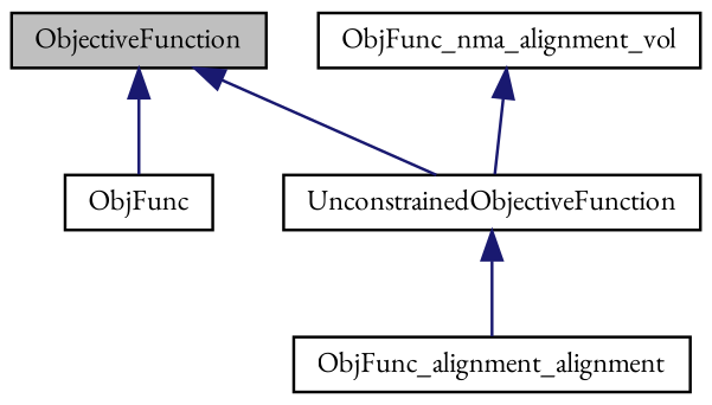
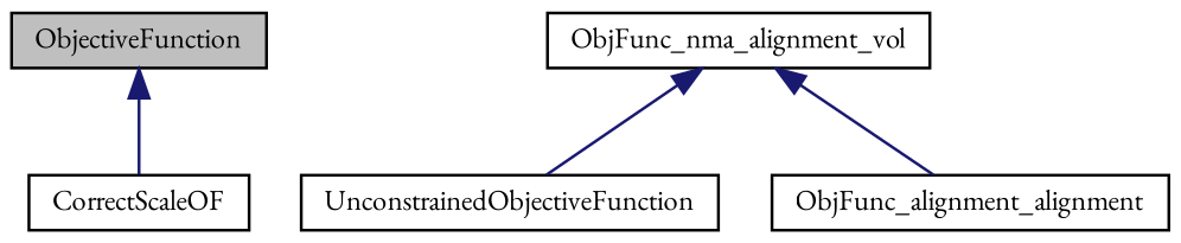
  digraph {
    fontname="EB Garamond"
    node [color=black fillcolor=white fontname="EB Garamond" fontsize=10 shape=record style=filled]
    edge [color=midnightblue dir=back fontname="EB Garamond" fontsize=10 labelfontname=Helvetica labelfontsize=10 style=solid]
    n1 [fillcolor=grey75 fontcolor=black height=0.2 label=ObjectiveFunction width=0.4]
-   n2 [height=0.2 label=ObjFunc width=0.4]
+   n2 [height=0.2 label=CorrectScaleOF width=0.4]
    n3 [height=0.2 label=UnconstrainedObjectiveFunction width=0.4]
    n4 [height=0.2 label=ObjFunc_alignment_alignment width=0.4]
    n5 [height=0.2 label=ObjFunc_nma_alignment_vol width=0.4]
    n1 -> n2
-   n1 -> n3
-   n3 -> n4
+   n5 -> n4
    n5 -> n3
  }
